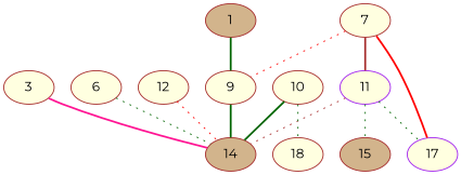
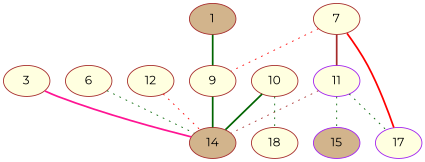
  graph {
    fontname=Montserrat
    node [color=brown fillcolor=lightyellow fontname=Montserrat style=filled]
    edge [color=darkgreen fontname=Montserrat style=dotted weight=1.0]
    1 [fillcolor=tan]
    n2 [label=9]
    14 [fillcolor=tan]
    3
    6
    7
    11 [color=purple]
    17 [color=purple]
    10
    18
-   15 [fillcolor=tan]
+   15 [color=purple fillcolor=tan]
    12
    1 -- n2 [style=bold]
    n2 -- 14 [style=bold]
    3 -- 14 [color=deeppink style=bold]
    6 -- 14
    7 -- n2 [color=red]
    7 -- 11 [color=brown style=bold]
    7 -- 17 [color=red style=bold]
    11 -- 14 [color=brown]
    11 -- 17
    11 -- 15
    10 -- 14 [style=bold weight=2.0]
    10 -- 18 [weight=2.0]
    12 -- 14 [color=red]
  }
